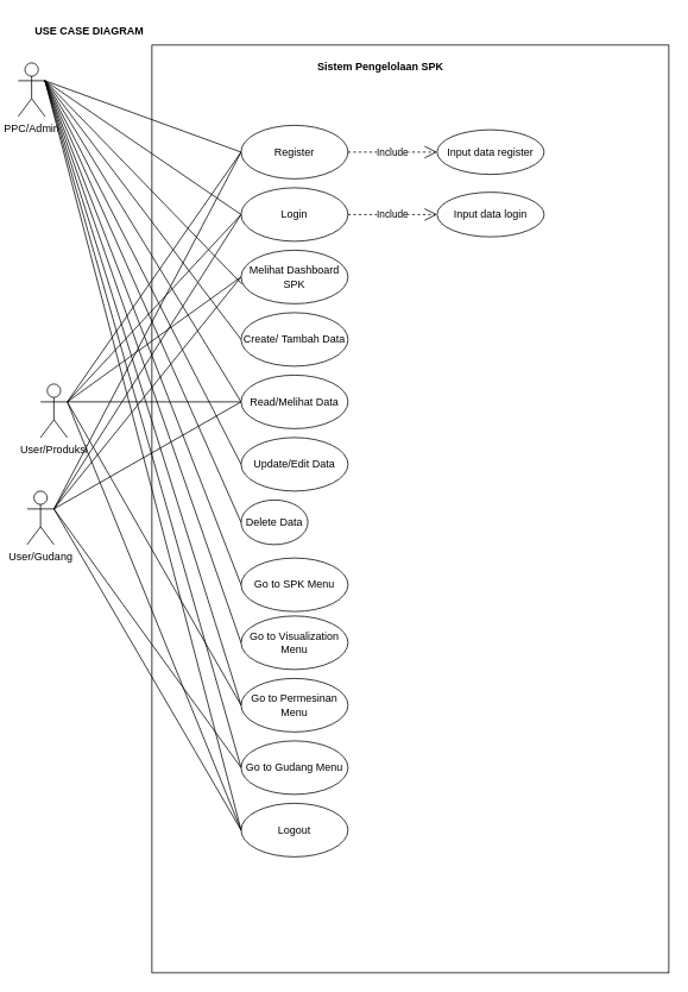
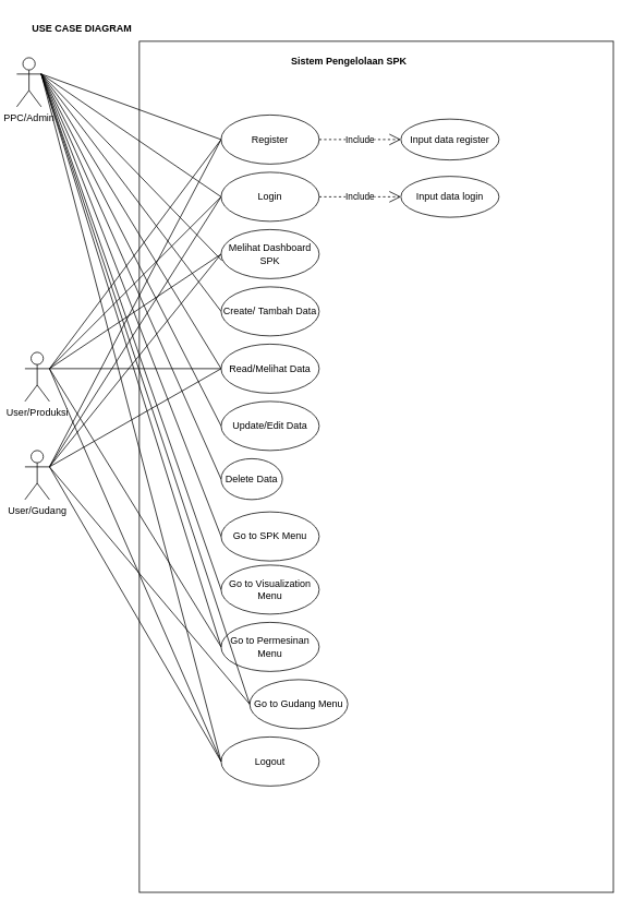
  <mxCell id="0" />
  <mxCell id="1" parent="0" />
  <mxCell id="2" value="" style="rounded=0;whiteSpace=wrap;html=1;" vertex="1" parent="1"><mxGeometry x="170" y="50" width="580" height="1040" as="geometry" /></mxCell>
  <mxCell id="3" value="USE CASE DIAGRAM" style="text;html=1;align=center;verticalAlign=middle;whiteSpace=wrap;rounded=0;fontStyle=1" vertex="1" parent="1"><mxGeometry x="30" y="20" width="140" height="30" as="geometry" /></mxCell>
  <mxCell id="4" value="PPC/Admin" style="shape=umlActor;verticalLabelPosition=bottom;verticalAlign=top;html=1;outlineConnect=0;" vertex="1" parent="1"><mxGeometry x="20" y="70" width="30" height="60" as="geometry" /></mxCell>
  <mxCell id="5" value="&amp;nbsp;Sistem Pengelolaan SPK" style="text;html=1;align=center;verticalAlign=middle;whiteSpace=wrap;rounded=0;fontStyle=1" vertex="1" parent="1"><mxGeometry x="335" y="60" width="180" height="30" as="geometry" /></mxCell>
  <mxCell id="6" value="Login" style="ellipse;whiteSpace=wrap;html=1;" vertex="1" parent="1"><mxGeometry x="270" y="210" width="120" height="60" as="geometry" /></mxCell>
  <mxCell id="7" value="Input data login" style="ellipse;whiteSpace=wrap;html=1;" vertex="1" parent="1"><mxGeometry x="490" y="215" width="120" height="50" as="geometry" /></mxCell>
  <mxCell id="8" value="Register" style="ellipse;whiteSpace=wrap;html=1;" vertex="1" parent="1"><mxGeometry x="270" y="140" width="120" height="60" as="geometry" /></mxCell>
  <mxCell id="9" value="Melihat Dashboard SPK" style="ellipse;whiteSpace=wrap;html=1;" vertex="1" parent="1"><mxGeometry x="270" y="280" width="120" height="60" as="geometry" /></mxCell>
  <mxCell id="10" value="Create/ Tambah Data" style="ellipse;whiteSpace=wrap;html=1;" vertex="1" parent="1"><mxGeometry x="270" y="350" width="120" height="60" as="geometry" /></mxCell>
  <mxCell id="11" value="Logout" style="ellipse;whiteSpace=wrap;html=1;" vertex="1" parent="1"><mxGeometry x="270" y="900" width="120" height="60" as="geometry" /></mxCell>
  <mxCell id="12" value="Read/Melihat Data" style="ellipse;whiteSpace=wrap;html=1;" vertex="1" parent="1"><mxGeometry x="270" y="420" width="120" height="60" as="geometry" /></mxCell>
  <mxCell id="13" value="Update/Edit Data" style="ellipse;whiteSpace=wrap;html=1;" vertex="1" parent="1"><mxGeometry x="270" y="490" width="120" height="60" as="geometry" /></mxCell>
  <mxCell id="14" value="Delete Data" style="ellipse;whiteSpace=wrap;html=1;" vertex="1" parent="1"><mxGeometry x="270" y="560" width="75" height="50" as="geometry" /></mxCell>
  <mxCell id="15" value="Go to SPK Menu" style="ellipse;whiteSpace=wrap;html=1;" vertex="1" parent="1"><mxGeometry x="270" y="625" width="120" height="60" as="geometry" /></mxCell>
  <mxCell id="16" value="Go to Visualization Menu" style="ellipse;whiteSpace=wrap;html=1;" vertex="1" parent="1"><mxGeometry x="270" y="690" width="120" height="60" as="geometry" /></mxCell>
  <mxCell id="17" value="Go to Permesinan Menu" style="ellipse;whiteSpace=wrap;html=1;" vertex="1" parent="1"><mxGeometry x="270" y="760" width="120" height="60" as="geometry" /></mxCell>
- <mxCell id="18" value="Go to Gudang Menu" style="ellipse;whiteSpace=wrap;html=1;" vertex="1" parent="1"><mxGeometry x="270" y="830" width="120" height="60" as="geometry" /></mxCell>
+ <mxCell id="18" value="Go to Gudang Menu" style="ellipse;whiteSpace=wrap;html=1;" vertex="1" parent="1"><mxGeometry x="305" y="830" width="120" height="60" as="geometry" /></mxCell>
  <mxCell id="19" value="Input data register" style="ellipse;whiteSpace=wrap;html=1;" vertex="1" parent="1"><mxGeometry x="490" y="145" width="120" height="50" as="geometry" /></mxCell>
  <mxCell id="20" value="" style="endArrow=none;html=1;rounded=0;exitX=1;exitY=0.333;exitDx=0;exitDy=0;exitPerimeter=0;entryX=0;entryY=0.5;entryDx=0;entryDy=0;" edge="1" parent="1" source="4" target="8"><mxGeometry width="50" height="50" relative="1" as="geometry"><mxPoint x="190" y="215" as="sourcePoint" /><mxPoint x="240" y="165" as="targetPoint" /></mxGeometry></mxCell>
  <mxCell id="21" value="" style="endArrow=none;html=1;rounded=0;exitX=1;exitY=0.333;exitDx=0;exitDy=0;exitPerimeter=0;entryX=0;entryY=0.5;entryDx=0;entryDy=0;" edge="1" parent="1" source="4" target="6"><mxGeometry width="50" height="50" relative="1" as="geometry"><mxPoint x="125" y="140" as="sourcePoint" /><mxPoint x="280" y="180" as="targetPoint" /></mxGeometry></mxCell>
  <mxCell id="22" value="" style="endArrow=none;html=1;rounded=0;exitX=1;exitY=0.333;exitDx=0;exitDy=0;exitPerimeter=0;entryX=0.008;entryY=0.633;entryDx=0;entryDy=0;entryPerimeter=0;" edge="1" parent="1" source="4" target="9"><mxGeometry width="50" height="50" relative="1" as="geometry"><mxPoint x="125" y="140" as="sourcePoint" /><mxPoint x="280" y="250" as="targetPoint" /></mxGeometry></mxCell>
  <mxCell id="23" value="" style="endArrow=none;html=1;rounded=0;exitX=1;exitY=0.333;exitDx=0;exitDy=0;exitPerimeter=0;entryX=0;entryY=0.5;entryDx=0;entryDy=0;" edge="1" parent="1" source="4" target="10"><mxGeometry width="50" height="50" relative="1" as="geometry"><mxPoint x="125" y="140" as="sourcePoint" /><mxPoint x="281" y="328" as="targetPoint" /></mxGeometry></mxCell>
  <mxCell id="24" value="" style="endArrow=none;html=1;rounded=0;exitX=1;exitY=0.333;exitDx=0;exitDy=0;exitPerimeter=0;entryX=0;entryY=0.5;entryDx=0;entryDy=0;" edge="1" parent="1" source="4" target="12"><mxGeometry width="50" height="50" relative="1" as="geometry"><mxPoint x="100" y="120" as="sourcePoint" /><mxPoint x="280" y="390" as="targetPoint" /></mxGeometry></mxCell>
  <mxCell id="25" value="" style="endArrow=none;html=1;rounded=0;exitX=1;exitY=0.333;exitDx=0;exitDy=0;exitPerimeter=0;entryX=0;entryY=0.5;entryDx=0;entryDy=0;" edge="1" parent="1" source="4" target="13"><mxGeometry width="50" height="50" relative="1" as="geometry"><mxPoint x="60" y="120" as="sourcePoint" /><mxPoint x="280" y="460" as="targetPoint" /></mxGeometry></mxCell>
  <mxCell id="26" value="" style="endArrow=none;html=1;rounded=0;exitX=1;exitY=0.333;exitDx=0;exitDy=0;exitPerimeter=0;entryX=0;entryY=0.5;entryDx=0;entryDy=0;" edge="1" parent="1" source="4" target="14"><mxGeometry width="50" height="50" relative="1" as="geometry"><mxPoint x="60" y="120" as="sourcePoint" /><mxPoint x="280" y="530" as="targetPoint" /></mxGeometry></mxCell>
  <mxCell id="27" value="" style="endArrow=none;html=1;rounded=0;exitX=1;exitY=0.333;exitDx=0;exitDy=0;exitPerimeter=0;entryX=0;entryY=0.5;entryDx=0;entryDy=0;" edge="1" parent="1" source="4" target="15"><mxGeometry width="50" height="50" relative="1" as="geometry"><mxPoint x="60" y="120" as="sourcePoint" /><mxPoint x="280" y="600" as="targetPoint" /></mxGeometry></mxCell>
  <mxCell id="28" value="" style="endArrow=none;html=1;rounded=0;exitX=1;exitY=0.333;exitDx=0;exitDy=0;exitPerimeter=0;entryX=0;entryY=0.5;entryDx=0;entryDy=0;" edge="1" parent="1" source="4" target="16"><mxGeometry width="50" height="50" relative="1" as="geometry"><mxPoint x="60" y="120" as="sourcePoint" /><mxPoint x="280" y="665" as="targetPoint" /></mxGeometry></mxCell>
  <mxCell id="29" value="" style="endArrow=none;html=1;rounded=0;exitX=1;exitY=0.333;exitDx=0;exitDy=0;exitPerimeter=0;entryX=0;entryY=0.5;entryDx=0;entryDy=0;" edge="1" parent="1" source="4" target="17"><mxGeometry width="50" height="50" relative="1" as="geometry"><mxPoint x="60" y="120" as="sourcePoint" /><mxPoint x="280" y="800" as="targetPoint" /></mxGeometry></mxCell>
  <mxCell id="30" value="" style="endArrow=none;html=1;rounded=0;exitX=1;exitY=0.333;exitDx=0;exitDy=0;exitPerimeter=0;entryX=0;entryY=0.5;entryDx=0;entryDy=0;" edge="1" parent="1" source="4" target="18"><mxGeometry width="50" height="50" relative="1" as="geometry"><mxPoint x="60" y="120" as="sourcePoint" /><mxPoint x="280" y="870" as="targetPoint" /></mxGeometry></mxCell>
  <mxCell id="31" value="" style="endArrow=none;html=1;rounded=0;exitX=1;exitY=0.333;exitDx=0;exitDy=0;exitPerimeter=0;entryX=0;entryY=0.5;entryDx=0;entryDy=0;" edge="1" parent="1" source="4" target="11"><mxGeometry width="50" height="50" relative="1" as="geometry"><mxPoint x="50" y="180" as="sourcePoint" /><mxPoint x="270" y="990" as="targetPoint" /></mxGeometry></mxCell>
  <mxCell id="32" value="Include" style="endArrow=open;endSize=12;dashed=1;html=1;rounded=0;exitX=1;exitY=0.5;exitDx=0;exitDy=0;entryX=0;entryY=0.5;entryDx=0;entryDy=0;" edge="1" parent="1" source="8" target="19"><mxGeometry width="160" relative="1" as="geometry"><mxPoint x="390" y="169.5" as="sourcePoint" /><mxPoint x="550" y="169.5" as="targetPoint" /></mxGeometry></mxCell>
  <mxCell id="33" value="Include" style="endArrow=open;endSize=12;dashed=1;html=1;rounded=0;exitX=1;exitY=0.5;exitDx=0;exitDy=0;entryX=0;entryY=0.5;entryDx=0;entryDy=0;" edge="1" parent="1" source="6" target="7"><mxGeometry width="160" relative="1" as="geometry"><mxPoint x="395" y="239.5" as="sourcePoint" /><mxPoint x="495" y="239.5" as="targetPoint" /></mxGeometry></mxCell>
- <mxCell id="34" value="User/Produksi" style="shape=umlActor;verticalLabelPosition=bottom;verticalAlign=top;html=1;" vertex="1" parent="1"><mxGeometry x="45" y="430" width="30" height="60" as="geometry" /></mxCell>
+ <mxCell id="34" value="User/Produksi" style="shape=umlActor;verticalLabelPosition=bottom;verticalAlign=top;html=1;" vertex="1" parent="1"><mxGeometry x="30" y="430" width="30" height="60" as="geometry" /></mxCell>
  <mxCell id="35" value="" style="endArrow=none;html=1;rounded=0;exitX=1;exitY=0.333;exitDx=0;exitDy=0;exitPerimeter=0;entryX=0;entryY=0.5;entryDx=0;entryDy=0;" edge="1" parent="1" source="34" target="11"><mxGeometry width="50" height="50" relative="1" as="geometry"><mxPoint x="70" y="400" as="sourcePoint" /><mxPoint x="270" y="1000" as="targetPoint" /></mxGeometry></mxCell>
  <mxCell id="36" value="" style="endArrow=none;html=1;rounded=0;exitX=1;exitY=0.333;exitDx=0;exitDy=0;exitPerimeter=0;entryX=0;entryY=0.5;entryDx=0;entryDy=0;" edge="1" parent="1" source="34" target="17"><mxGeometry width="50" height="50" relative="1" as="geometry"><mxPoint x="70" y="510" as="sourcePoint" /><mxPoint x="280" y="1010" as="targetPoint" /></mxGeometry></mxCell>
  <mxCell id="37" value="" style="endArrow=none;html=1;rounded=0;exitX=1;exitY=0.333;exitDx=0;exitDy=0;exitPerimeter=0;entryX=0;entryY=0.5;entryDx=0;entryDy=0;" edge="1" parent="1" source="34" target="12"><mxGeometry width="50" height="50" relative="1" as="geometry"><mxPoint x="70" y="510" as="sourcePoint" /><mxPoint x="140" y="510" as="targetPoint" /></mxGeometry></mxCell>
  <mxCell id="38" value="" style="endArrow=none;html=1;rounded=0;exitX=1;exitY=0.333;exitDx=0;exitDy=0;exitPerimeter=0;entryX=0;entryY=0.5;entryDx=0;entryDy=0;" edge="1" parent="1" source="34" target="9"><mxGeometry width="50" height="50" relative="1" as="geometry"><mxPoint x="70" y="510" as="sourcePoint" /><mxPoint x="280" y="460" as="targetPoint" /></mxGeometry></mxCell>
  <mxCell id="39" value="" style="endArrow=none;html=1;rounded=0;entryX=0;entryY=0.5;entryDx=0;entryDy=0;exitX=1;exitY=0.333;exitDx=0;exitDy=0;exitPerimeter=0;" edge="1" parent="1" source="34" target="6"><mxGeometry width="50" height="50" relative="1" as="geometry"><mxPoint x="60" y="500" as="sourcePoint" /><mxPoint x="280" y="320" as="targetPoint" /></mxGeometry></mxCell>
  <mxCell id="40" value="" style="endArrow=none;html=1;rounded=0;entryX=0;entryY=0.5;entryDx=0;entryDy=0;exitX=1;exitY=0.333;exitDx=0;exitDy=0;exitPerimeter=0;" edge="1" parent="1" source="34" target="8"><mxGeometry width="50" height="50" relative="1" as="geometry"><mxPoint x="70" y="510" as="sourcePoint" /><mxPoint x="280" y="250" as="targetPoint" /></mxGeometry></mxCell>
  <mxCell id="41" value="User/Gudang" style="shape=umlActor;verticalLabelPosition=bottom;verticalAlign=top;html=1;" vertex="1" parent="1"><mxGeometry x="30" y="550" width="30" height="60" as="geometry" /></mxCell>
  <mxCell id="42" value="" style="endArrow=none;html=1;rounded=0;exitX=1;exitY=0.333;exitDx=0;exitDy=0;exitPerimeter=0;entryX=0;entryY=0.5;entryDx=0;entryDy=0;" edge="1" parent="1" source="41" target="12"><mxGeometry width="50" height="50" relative="1" as="geometry"><mxPoint x="70" y="460" as="sourcePoint" /><mxPoint x="280" y="460" as="targetPoint" /></mxGeometry></mxCell>
  <mxCell id="43" value="" style="endArrow=none;html=1;rounded=0;exitX=1;exitY=0.333;exitDx=0;exitDy=0;exitPerimeter=0;entryX=0;entryY=0.5;entryDx=0;entryDy=0;" edge="1" parent="1" source="41" target="18"><mxGeometry width="50" height="50" relative="1" as="geometry"><mxPoint x="70" y="580" as="sourcePoint" /><mxPoint x="280" y="460" as="targetPoint" /></mxGeometry></mxCell>
  <mxCell id="44" value="" style="endArrow=none;html=1;rounded=0;exitX=1;exitY=0.333;exitDx=0;exitDy=0;exitPerimeter=0;entryX=0;entryY=0.5;entryDx=0;entryDy=0;" edge="1" parent="1" source="41" target="11"><mxGeometry width="50" height="50" relative="1" as="geometry"><mxPoint x="70" y="580" as="sourcePoint" /><mxPoint x="280" y="870" as="targetPoint" /></mxGeometry></mxCell>
  <mxCell id="45" value="" style="endArrow=none;html=1;rounded=0;exitX=1;exitY=0.333;exitDx=0;exitDy=0;exitPerimeter=0;entryX=0;entryY=0.5;entryDx=0;entryDy=0;" edge="1" parent="1" source="41" target="9"><mxGeometry width="50" height="50" relative="1" as="geometry"><mxPoint x="70" y="580" as="sourcePoint" /><mxPoint x="280" y="460" as="targetPoint" /></mxGeometry></mxCell>
  <mxCell id="46" value="" style="endArrow=none;html=1;rounded=0;exitX=1;exitY=0.333;exitDx=0;exitDy=0;exitPerimeter=0;entryX=0;entryY=0.5;entryDx=0;entryDy=0;" edge="1" parent="1" source="41" target="6"><mxGeometry width="50" height="50" relative="1" as="geometry"><mxPoint x="70" y="580" as="sourcePoint" /><mxPoint x="280" y="320" as="targetPoint" /></mxGeometry></mxCell>
  <mxCell id="47" value="" style="endArrow=none;html=1;rounded=0;exitX=1;exitY=0.333;exitDx=0;exitDy=0;exitPerimeter=0;entryX=0;entryY=0.5;entryDx=0;entryDy=0;" edge="1" parent="1" source="41" target="8"><mxGeometry width="50" height="50" relative="1" as="geometry"><mxPoint x="70" y="580" as="sourcePoint" /><mxPoint x="280" y="250" as="targetPoint" /></mxGeometry></mxCell>
